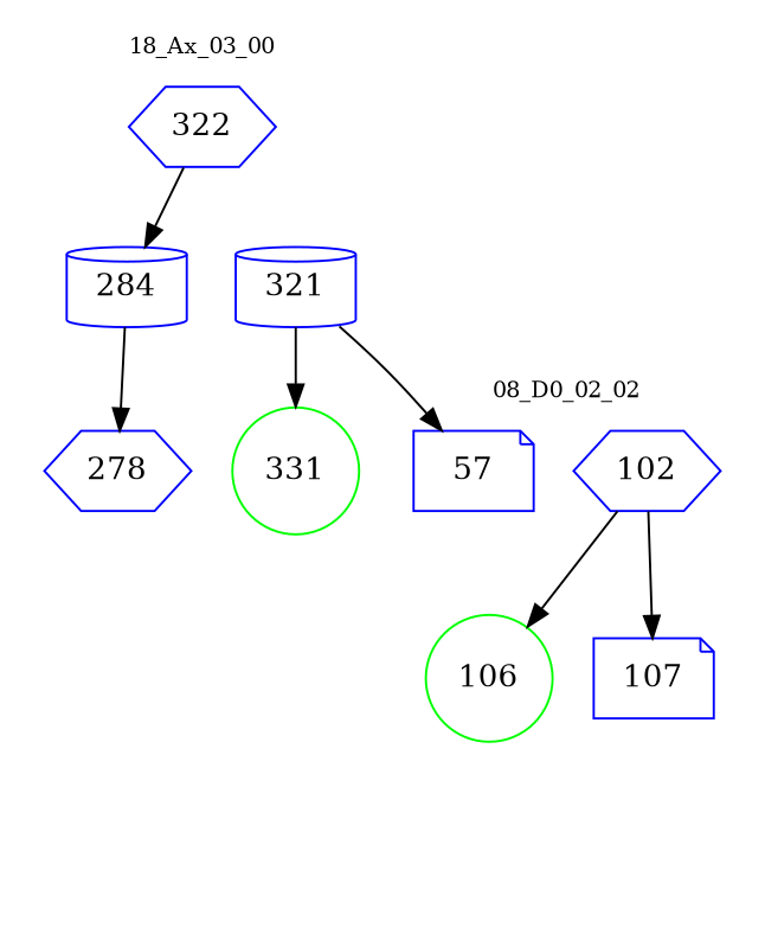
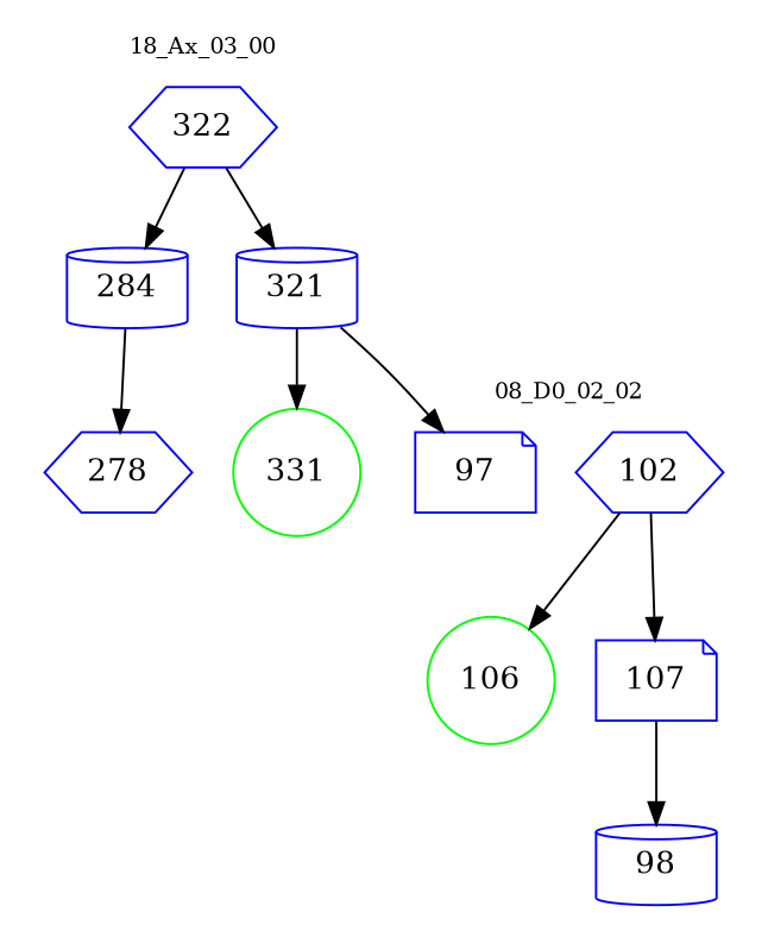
  digraph {
    node [color=blue shape=hexagon]
    edge [color=black]
    n1 [label=322]
    n2 [label=284 shape=cylinder]
    n3 [color=green label=331 shape=circle]
    n4 [label=321 shape=cylinder]
    n5 [label=278]
    n6 [label=102]
-   n7 [label=57 shape=note]
+   n7 [label=97 shape=note]
    n8 [color=green label=106 shape=circle]
    n9 [label=107 shape=note]
+   n10 [label=98 shape=cylinder]
    subgraph cluster_1 {
      color=white
      fontsize=10
      label="18_Ax_03_00"
      n1
      n2
      n3
      n4
      n5
    }
    subgraph cluster_2 {
      color=white
      fontsize=10
      label="08_D0_02_02"
      n6
      n7
      n8
      n9
+     n10
    }
    n1 -> n2
+   n1 -> n4
    n2 -> n5
    n4 -> n3
    n4 -> n7
    n6 -> n8
    n6 -> n9
+   n9 -> n10
  }
